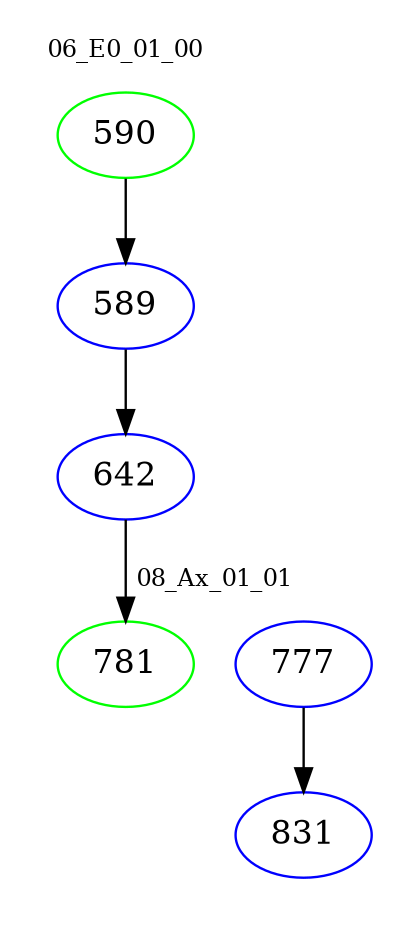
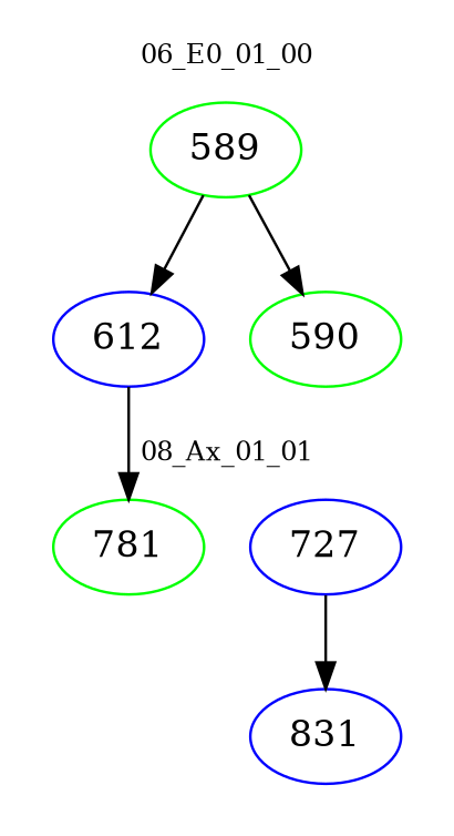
  digraph {
    node [color=blue]
    edge [color=black]
-   n1 [label=777]
+   n1 [label=727]
    n2 [label=831]
    n3 [color=green label=781]
-   n4 [label=589]
-   n5 [label=642]
+   n4 [color=green label=589]
+   n5 [label=612]
    n6 [color=green label=590]
    subgraph cluster_1 {
      color=white
      fontsize=10
      label="08_Ax_01_01"
      n1
      n2
      n3
    }
    subgraph cluster_2 {
      color=white
      fontsize=10
      label="06_E0_01_00"
      n4
      n5
      n6
    }
    n1 -> n2
    n4 -> n5
-   n6 -> n4
+   n4 -> n6
    n5 -> n3
  }
